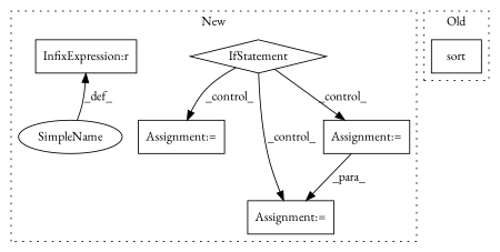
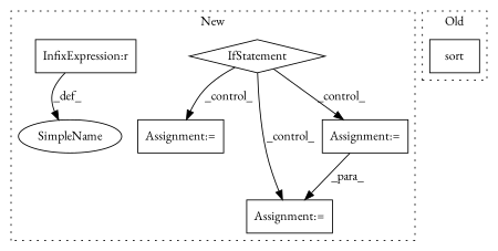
  digraph {
    fontname="EB Garamond"
    node [a=7 fontname="EB Garamond" shape=box]
    edge [fontname="EB Garamond"]
    n1 [a=25 l="4,2" label=IfStatement s="262,283" shape=diamond]
    n2 [a=27 l=4 label="InfixExpression:r" s=278]
    n3 [l=40 label="Assignment:=" s=601]
    n4 [a=42 label=SimpleName shape=ellipse]
    n5 [l=38 label="Assignment:=" s=918]
    n6 [l=12 label="Assignment:=" s=520]
    n7 [a=32 l=6 label=sort s=939]
    subgraph cluster_1 {
      label=New
      style=dotted
      n1
      n2
      n3
      n4
      n5
      n6
    }
    subgraph cluster_2 {
      label=Old
      style=dotted
      n7
    }
    n1 -> n3 [label=_control_]
    n1 -> n5 [label=_control_]
    n1 -> n6 [label=_control_]
-   n4 -> n2 [label=_def_]
+   n2 -> n4 [label=_def_]
    n6 -> n5 [label=_para_]
  }
